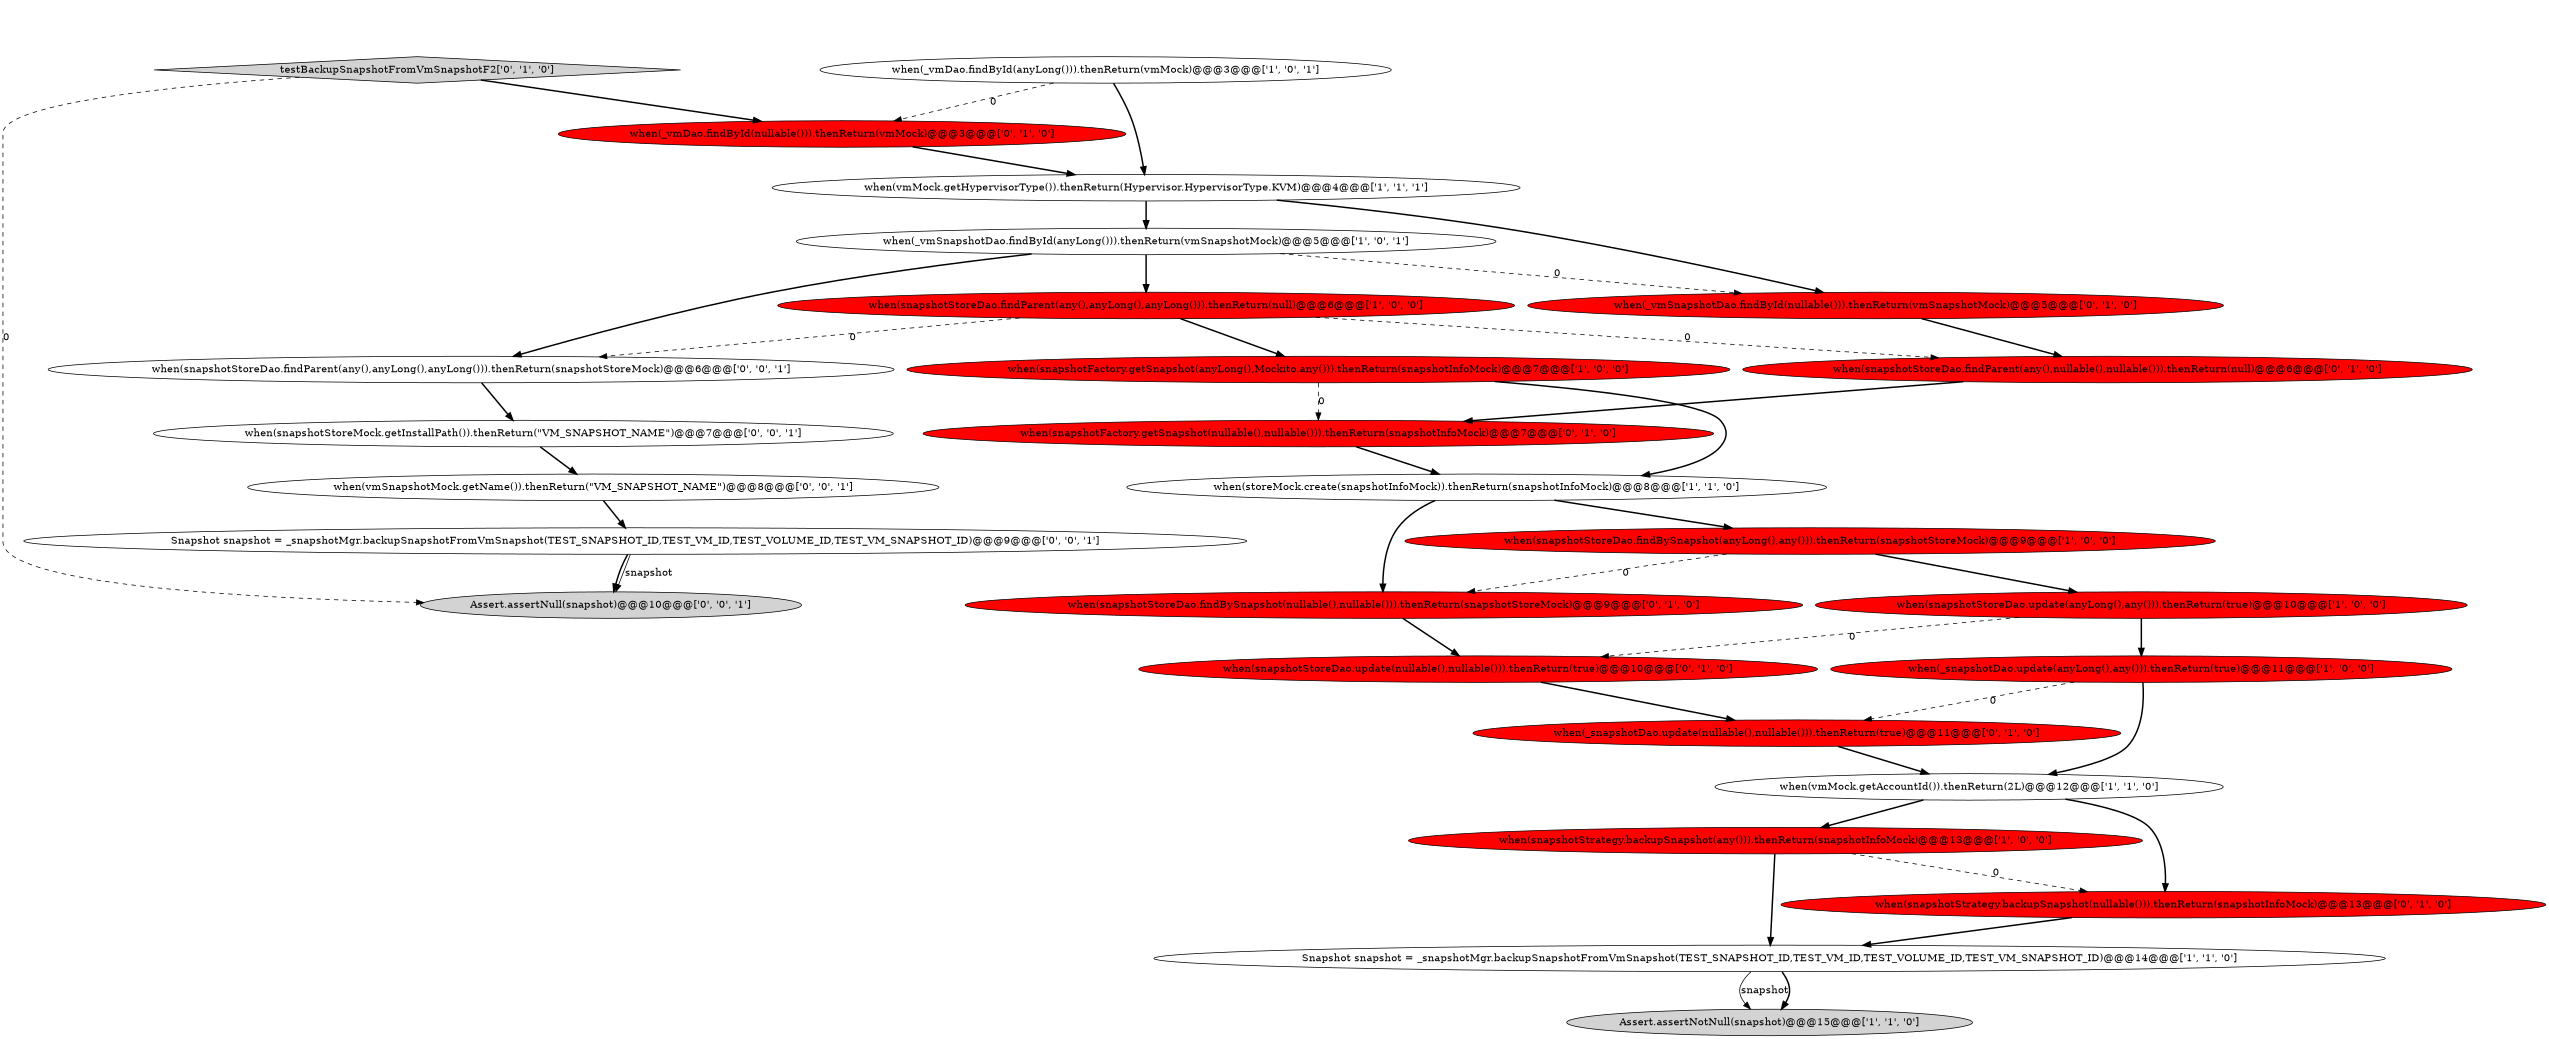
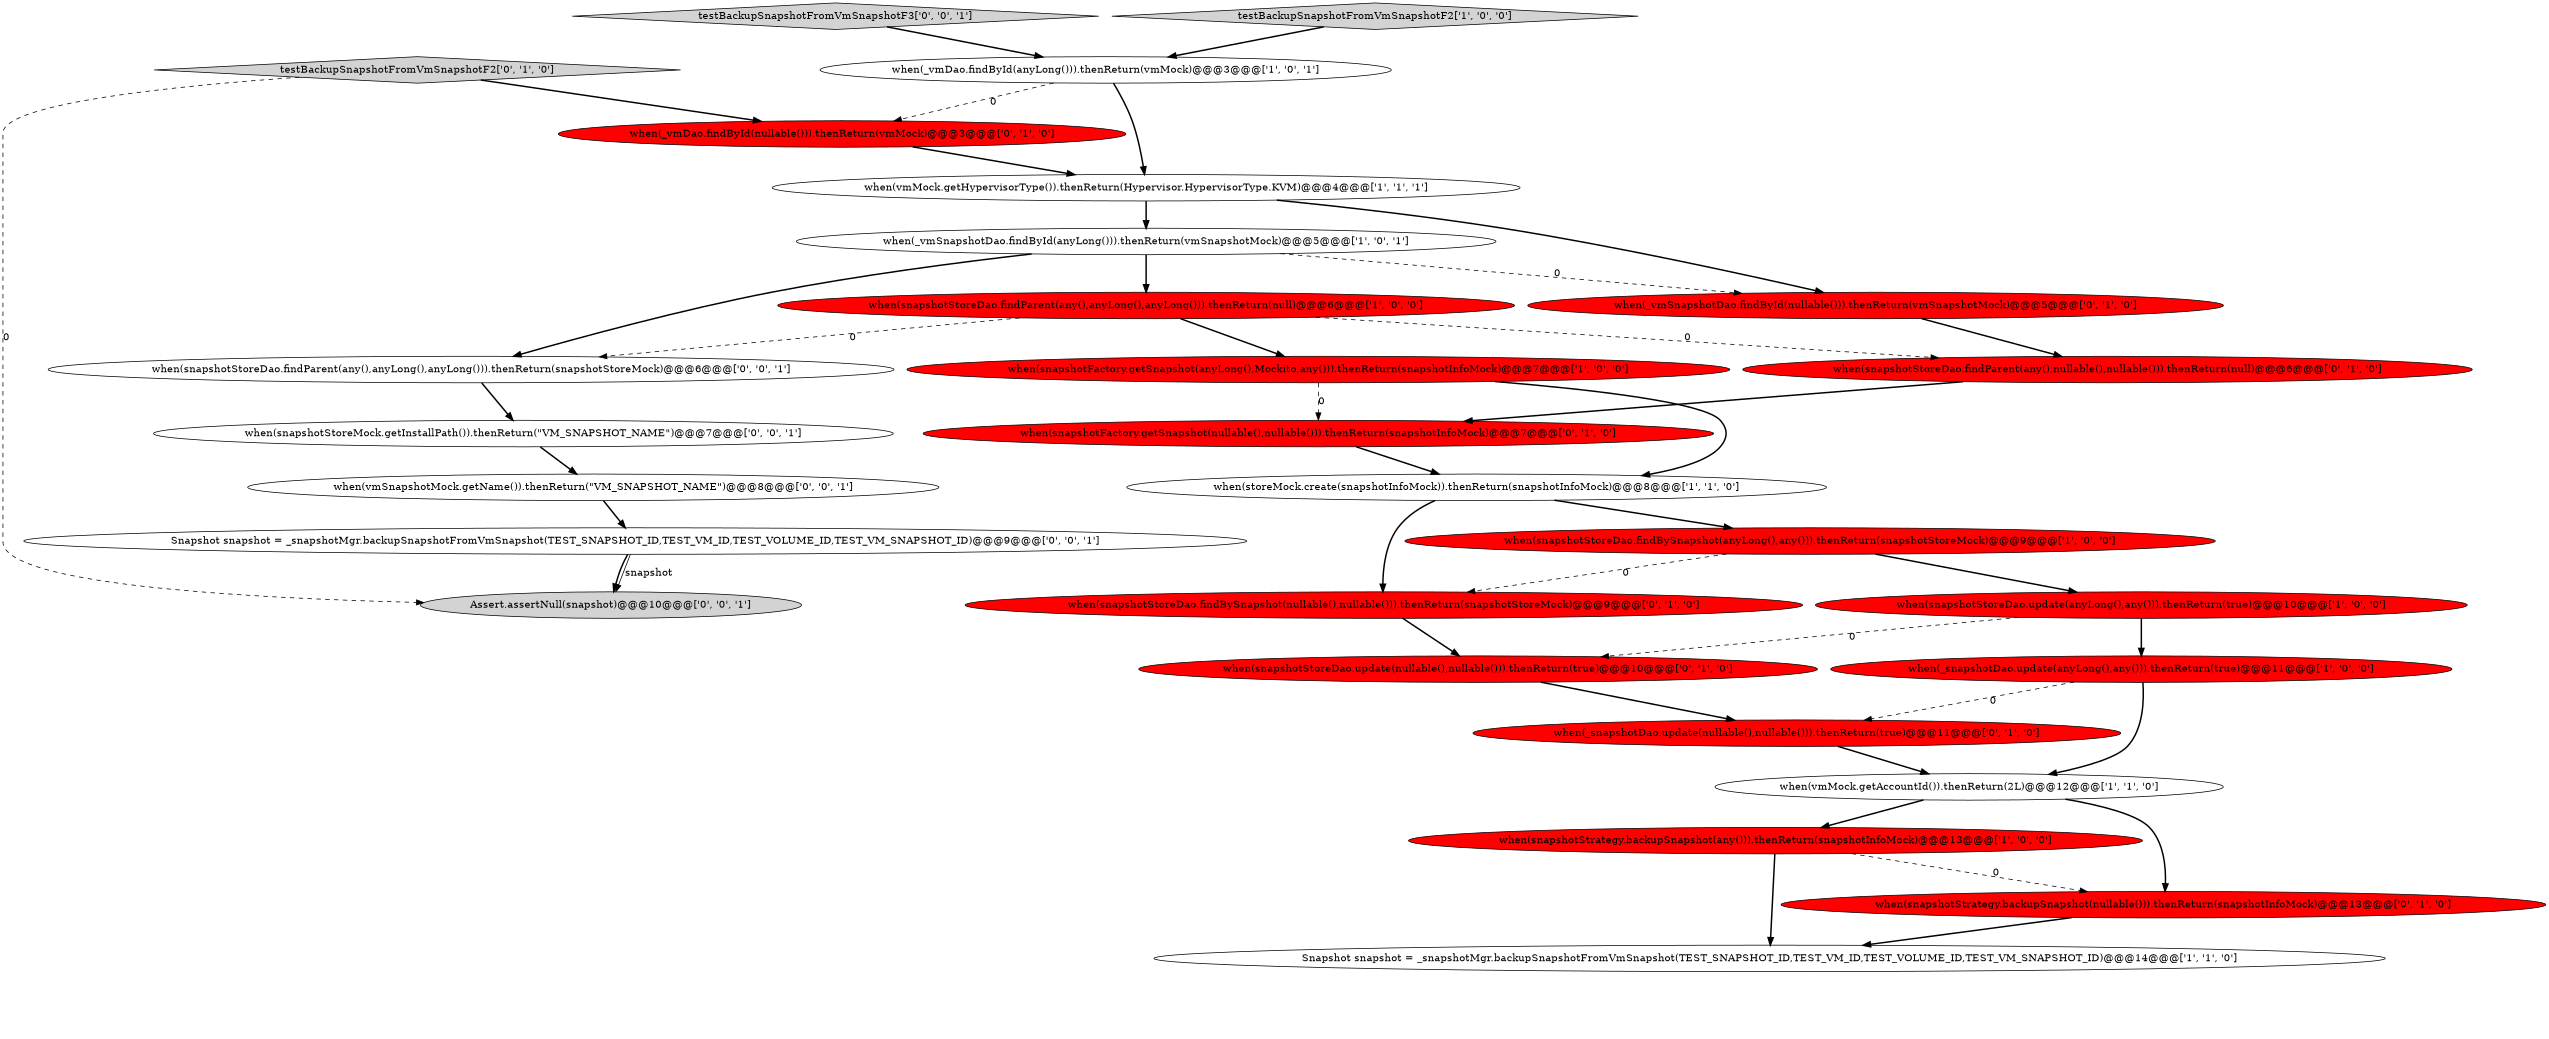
  digraph {
    node [fillcolor=red shape=ellipse style=filled]
    edge [style=bold]
-   n1 [fillcolor=lightgray label="Assert.assertNotNull(snapshot)@@@15@@@['1', '1', '0']"]
    n2 [fillcolor=lightgray label="Assert.assertNull(snapshot)@@@10@@@['0', '0', '1']"]
    n3 [label="when(snapshotStoreDao.findParent(any(),nullable(),nullable())).thenReturn(null)@@@6@@@['0', '1', '0']"]
    n4 [label="when(snapshotFactory.getSnapshot(nullable(),nullable())).thenReturn(snapshotInfoMock)@@@7@@@['0', '1', '0']"]
    n5 [fillcolor=white label="when(storeMock.create(snapshotInfoMock)).thenReturn(snapshotInfoMock)@@@8@@@['1', '1', '0']"]
    n6 [label="when(snapshotStoreDao.findBySnapshot(anyLong(),any())).thenReturn(snapshotStoreMock)@@@9@@@['1', '0', '0']"]
    n7 [label="when(snapshotStoreDao.findBySnapshot(nullable(),nullable())).thenReturn(snapshotStoreMock)@@@9@@@['0', '1', '0']"]
    n8 [label="when(snapshotStoreDao.update(anyLong(),any())).thenReturn(true)@@@10@@@['1', '0', '0']"]
    n9 [label="when(snapshotStoreDao.update(nullable(),nullable())).thenReturn(true)@@@10@@@['0', '1', '0']"]
    n10 [label="when(_snapshotDao.update(nullable(),nullable())).thenReturn(true)@@@11@@@['0', '1', '0']"]
    n11 [fillcolor=white label="when(vmMock.getAccountId()).thenReturn(2L)@@@12@@@['1', '1', '0']"]
    n12 [label="when(snapshotStrategy.backupSnapshot(any())).thenReturn(snapshotInfoMock)@@@13@@@['1', '0', '0']"]
    n13 [label="when(snapshotStrategy.backupSnapshot(nullable())).thenReturn(snapshotInfoMock)@@@13@@@['0', '1', '0']"]
    n14 [fillcolor=white label="when(_vmSnapshotDao.findById(anyLong())).thenReturn(vmSnapshotMock)@@@5@@@['1', '0', '1']"]
    n15 [label="when(_vmSnapshotDao.findById(nullable())).thenReturn(vmSnapshotMock)@@@5@@@['0', '1', '0']"]
    n16 [label="when(snapshotStoreDao.findParent(any(),anyLong(),anyLong())).thenReturn(null)@@@6@@@['1', '0', '0']"]
    n17 [fillcolor=white label="when(snapshotStoreDao.findParent(any(),anyLong(),anyLong())).thenReturn(snapshotStoreMock)@@@6@@@['0', '0', '1']"]
    n18 [label="when(snapshotFactory.getSnapshot(anyLong(),Mockito.any())).thenReturn(snapshotInfoMock)@@@7@@@['1', '0', '0']"]
    n19 [fillcolor=white label="when(snapshotStoreMock.getInstallPath()).thenReturn(\"VM_SNAPSHOT_NAME\")@@@7@@@['0', '0', '1']"]
    n20 [fillcolor=white label="Snapshot snapshot = _snapshotMgr.backupSnapshotFromVmSnapshot(TEST_SNAPSHOT_ID,TEST_VM_ID,TEST_VOLUME_ID,TEST_VM_SNAPSHOT_ID)@@@14@@@['1', '1', '0']"]
+   n21 [fillcolor=lightgray label="testBackupSnapshotFromVmSnapshotF3['0', '0', '1']" shape=diamond]
    n22 [fillcolor=white label="when(_vmDao.findById(anyLong())).thenReturn(vmMock)@@@3@@@['1', '0', '1']"]
    n23 [label="when(_vmDao.findById(nullable())).thenReturn(vmMock)@@@3@@@['0', '1', '0']"]
    n24 [fillcolor=white label="when(vmMock.getHypervisorType()).thenReturn(Hypervisor.HypervisorType.KVM)@@@4@@@['1', '1', '1']"]
    n25 [label="when(_snapshotDao.update(anyLong(),any())).thenReturn(true)@@@11@@@['1', '0', '0']"]
    n26 [fillcolor=lightgray label="testBackupSnapshotFromVmSnapshotF2['0', '1', '0']" shape=diamond]
    n27 [fillcolor=white label="when(vmSnapshotMock.getName()).thenReturn(\"VM_SNAPSHOT_NAME\")@@@8@@@['0', '0', '1']"]
    n28 [fillcolor=white label="Snapshot snapshot = _snapshotMgr.backupSnapshotFromVmSnapshot(TEST_SNAPSHOT_ID,TEST_VM_ID,TEST_VOLUME_ID,TEST_VM_SNAPSHOT_ID)@@@9@@@['0', '0', '1']"]
+   n29 [fillcolor=lightgray label="testBackupSnapshotFromVmSnapshotF2['1', '0', '0']" shape=diamond]
    n3 -> n4
    n4 -> n5
    n5 -> n6
    n5 -> n7
    n6 -> n7 [label=0 style=dashed]
    n6 -> n8
    n7 -> n9
    n8 -> n9 [label=0 style=dashed]
    n8 -> n25
    n9 -> n10
    n10 -> n11
    n11 -> n12
    n11 -> n13
    n12 -> n13 [label=0 style=dashed]
    n12 -> n20
    n13 -> n20
    n14 -> n15 [label=0 style=dashed]
    n14 -> n16
    n14 -> n17
    n15 -> n3
    n16 -> n3 [label=0 style=dashed]
    n16 -> n17 [label=0 style=dashed]
    n16 -> n18
    n17 -> n19
    n18 -> n4 [label=0 style=dashed]
    n18 -> n5
    n19 -> n27
-   n20 -> n1 [label=snapshot style=solid]
-   n20 -> n1
+   n21 -> n22
    n22 -> n23 [label=0 style=dashed]
    n22 -> n24
    n23 -> n24
    n24 -> n14
    n24 -> n15
    n25 -> n10 [label=0 style=dashed]
    n25 -> n11
    n26 -> n2 [label=0 style=dashed]
    n26 -> n23
    n27 -> n28
    n28 -> n2 [label=snapshot style=solid]
    n28 -> n2
+   n29 -> n22
  }
